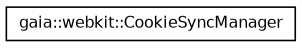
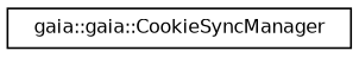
  digraph {
    rankdir=LR
-   n1 [color=black fillcolor=white fontname=Helvetica fontsize=10 height=0.2 label="gaia::webkit::CookieSyncManager" shape=record style=filled width=0.4]
+   n1 [color=black fillcolor=white fontname=Helvetica fontsize=10 height=0.2 label="gaia::gaia::CookieSyncManager" shape=record style=filled width=0.4]
  }
